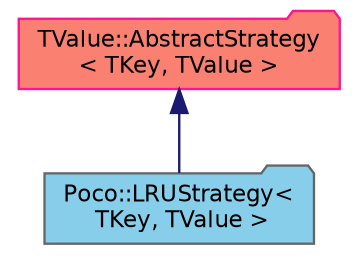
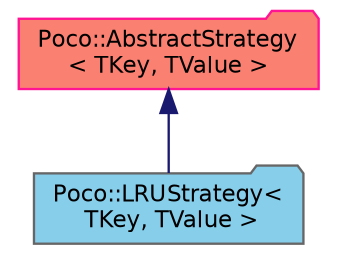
  digraph {
    node [fontname=Helvetica fontsize=10 shape=folder style=filled]
    n1 [color=gray40 fillcolor=skyblue fontcolor=black height=0.2 label="Poco::LRUStrategy\<\l TKey, TValue \>" width=0.4]
-   n2 [color=deeppink fillcolor=salmon height=0.2 label="TValue::AbstractStrategy\l\< TKey, TValue \>" width=0.4]
+   n2 [color=deeppink fillcolor=salmon height=0.2 label="Poco::AbstractStrategy\l\< TKey, TValue \>" width=0.4]
    n2 -> n1 [color=midnightblue dir=back fontname=Helvetica fontsize=10 labelfontname=Helvetica labelfontsize=10 style=solid]
  }
